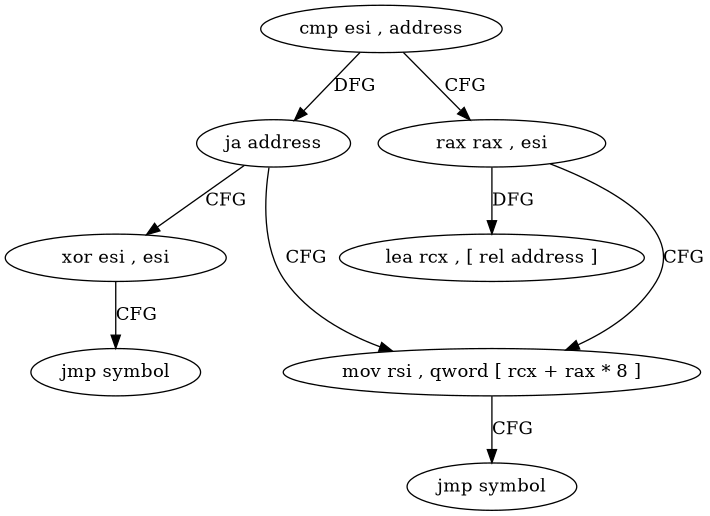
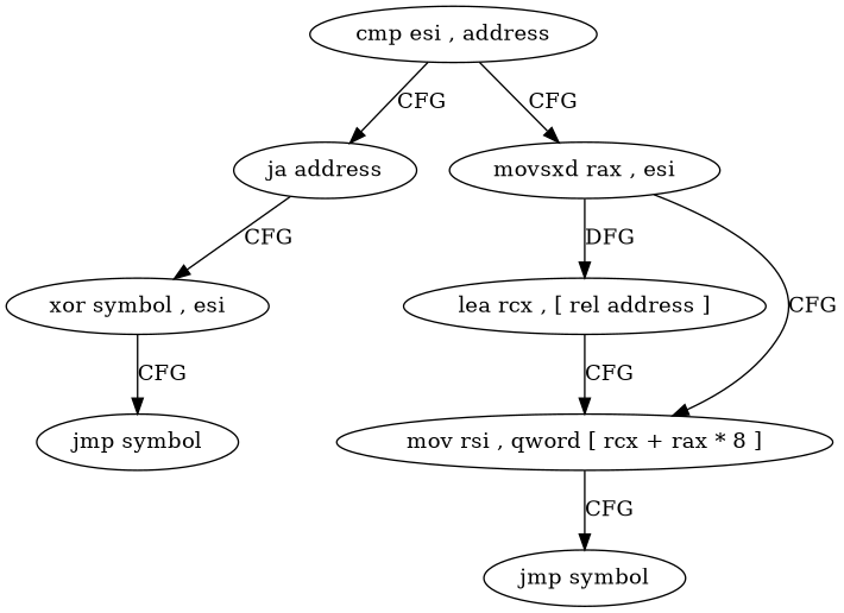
  digraph {
    n1 [label="cmp esi , address"]
    n2 [label="ja address"]
-   n3 [label="rax rax , esi"]
-   n4 [label="xor esi , esi"]
+   n3 [label="movsxd rax , esi"]
+   n4 [label="xor symbol , esi"]
    n5 [label="jmp symbol"]
    n6 [label="lea rcx , [ rel address ]"]
    n7 [label="mov rsi , qword [ rcx + rax * 8 ]"]
    n8 [label="jmp symbol"]
-   n1 -> n2 [label=DFG]
+   n1 -> n2 [label=CFG]
    n1 -> n3 [label=CFG]
    n2 -> n4 [label=CFG]
    n3 -> n6 [label=DFG]
    n3 -> n7 [label=CFG]
    n4 -> n5 [label=CFG]
-   n2 -> n7 [label=CFG]
+   n6 -> n7 [label=CFG]
    n7 -> n8 [label=CFG]
  }
